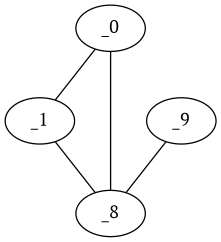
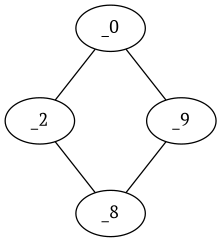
  graph {
    fontname="PT Serif"
    node [fontname="PT Serif"]
    edge [fontname="PT Serif"]
    _0 [x=1.55497 y=1.68572]
-   _2 [x=2.58229 y=0.58229 label=_1]
+   _2 [x=2.58229 y=0.58229]
    n3 [label=_8 x=0.291248 y=3.04031]
    n4 [label=_9 x=0.714859 y=0.357574]
    _0 -- _2
-   _0 -- n3
+   _0 -- n4
    _2 -- n3
    n4 -- n3
  }
